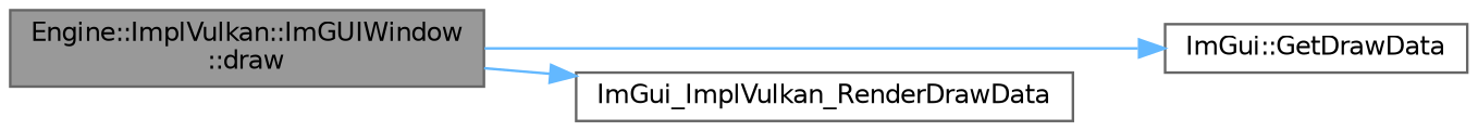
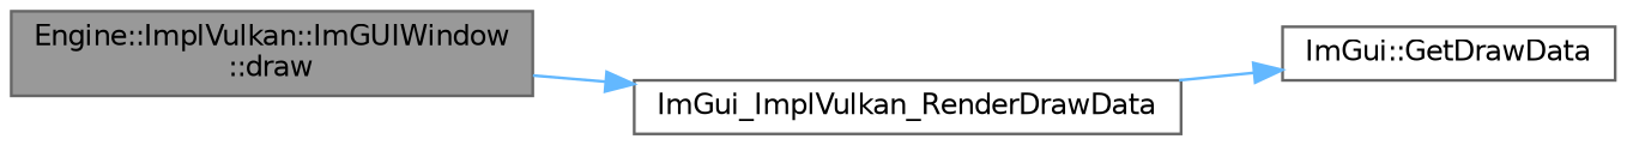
  digraph {
    rankdir=LR
    node [color=grey40 fillcolor=white fontname=Helvetica fontsize=10 shape=box style=filled]
    edge [color=steelblue1 fontname=Helvetica fontsize=10 labelfontname=Helvetica labelfontsize=10 style=solid]
    n1 [color=gray40 fillcolor=grey60 fontcolor=black height=0.2 label="Engine::ImplVulkan::ImGUIWindow\l::draw" width=0.4]
    n2 [height=0.2 label="ImGui::GetDrawData" width=0.4]
    n3 [height=0.2 label=ImGui_ImplVulkan_RenderDrawData width=0.4]
-   n1 -> n2
+   n3 -> n2
    n1 -> n3
  }
